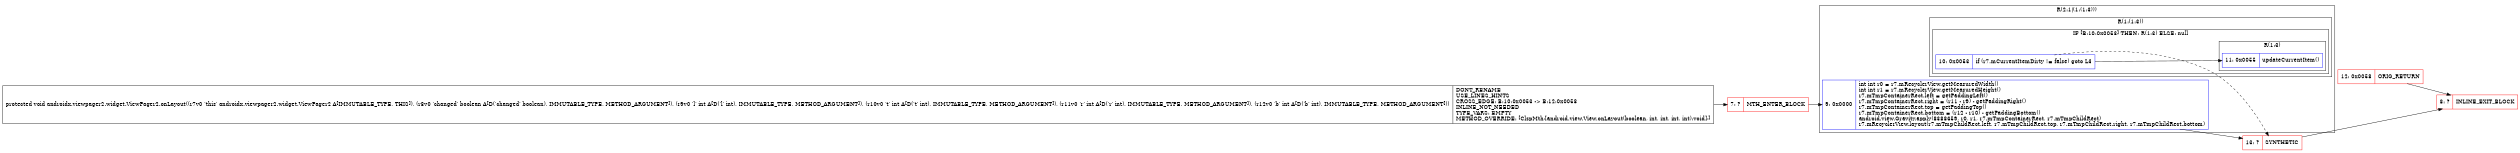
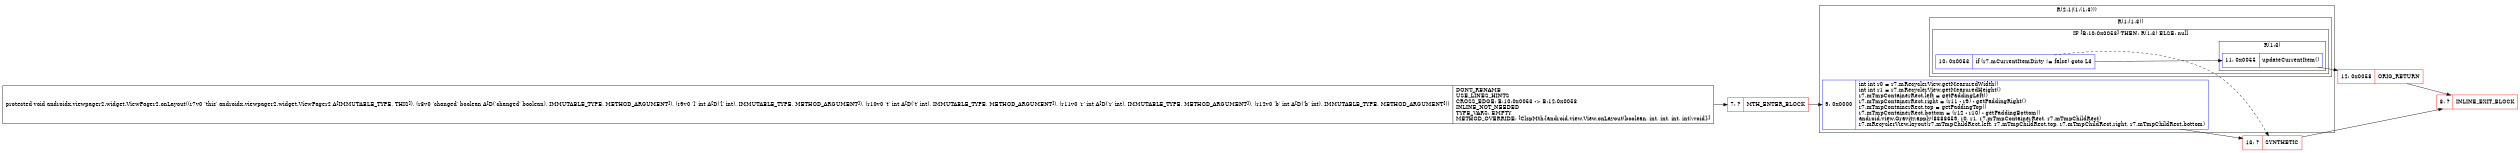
  digraph {
    rankdir=LR
    node [color=red shape=record]
    n1 [color=blue label="{11\:\ 0x0055|updateCurrentItem()\l}"]
    n2 [color=blue label="{10\:\ 0x0053|if (r7.mCurrentItemDirty != false) goto L3\l}"]
    n3 [color=blue label="{9\:\ 0x0000|int int r0 = r7.mRecyclerView.getMeasuredWidth()\lint int r1 = r7.mRecyclerView.getMeasuredHeight()\lr7.mTmpContainerRect.left = getPaddingLeft()\lr7.mTmpContainerRect.right = (r11 \- r9) \- getPaddingRight()\lr7.mTmpContainerRect.top = getPaddingTop()\lr7.mTmpContainerRect.bottom = (r12 \- r10) \- getPaddingBottom()\landroid.view.Gravity.apply(8388659, r0, r1, r7.mTmpContainerRect, r7.mTmpChildRect)\lr7.mRecyclerView.layout(r7.mTmpChildRect.left, r7.mTmpChildRect.top, r7.mTmpChildRect.right, r7.mTmpChildRect.bottom)\l}"]
    n4 [label="{12\:\ 0x0058|ORIG_RETURN\l}"]
    n5 [label="{13\:\ ?|SYNTHETIC\l}"]
    n6 [label="{8\:\ ?|INLINE_EXIT_BLOCK\l}"]
    n7 [label="{7\:\ ?|MTH_ENTER_BLOCK\l}"]
    n8 [label="{protected void androidx.viewpager2.widget.ViewPager2.onLayout((r7v0 'this' androidx.viewpager2.widget.ViewPager2 A[IMMUTABLE_TYPE, THIS]), (r8v0 'changed' boolean A[D('changed' boolean), IMMUTABLE_TYPE, METHOD_ARGUMENT]), (r9v0 'l' int A[D('l' int), IMMUTABLE_TYPE, METHOD_ARGUMENT]), (r10v0 't' int A[D('t' int), IMMUTABLE_TYPE, METHOD_ARGUMENT]), (r11v0 'r' int A[D('r' int), IMMUTABLE_TYPE, METHOD_ARGUMENT]), (r12v0 'b' int A[D('b' int), IMMUTABLE_TYPE, METHOD_ARGUMENT]))  | DONT_RENAME\lUSE_LINES_HINTS\lCROSS_EDGE: B:10:0x0053 \-\> B:12:0x0058\lINLINE_NOT_NEEDED\lTYPE_VARS: EMPTY\lMETHOD_OVERRIDE: [ClspMth\{android.view.View.onLayout(boolean, int, int, int, int):void\}]\l}" color=""]
    subgraph cluster_1 {
      label="R(2:1|(1:(1:3)))"
      n3
      subgraph cluster_2 {
        label="R(1:(1:3))"
        subgraph cluster_3 {
          label="IF [B:10:0x0053] THEN: R(1:3) ELSE: null"
          n2
          subgraph cluster_4 {
            label="R(1:3)"
            n1
          }
        }
      }
    }
+   n1 -> n4
    n2 -> n1
    n2 -> n5 [style=dashed]
    n3 -> n5
    n4 -> n6
    n5 -> n6
    n7 -> n3
    n8 -> n7
  }
